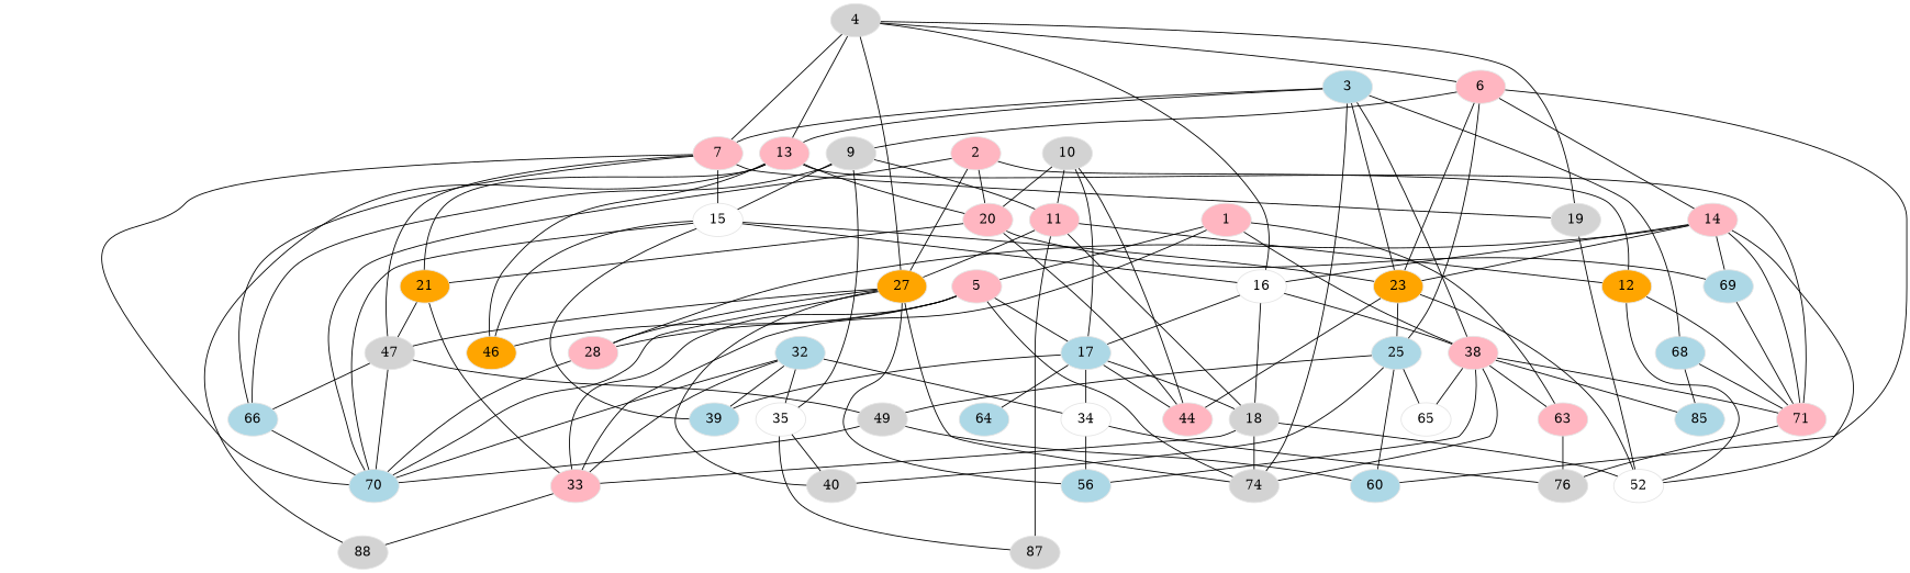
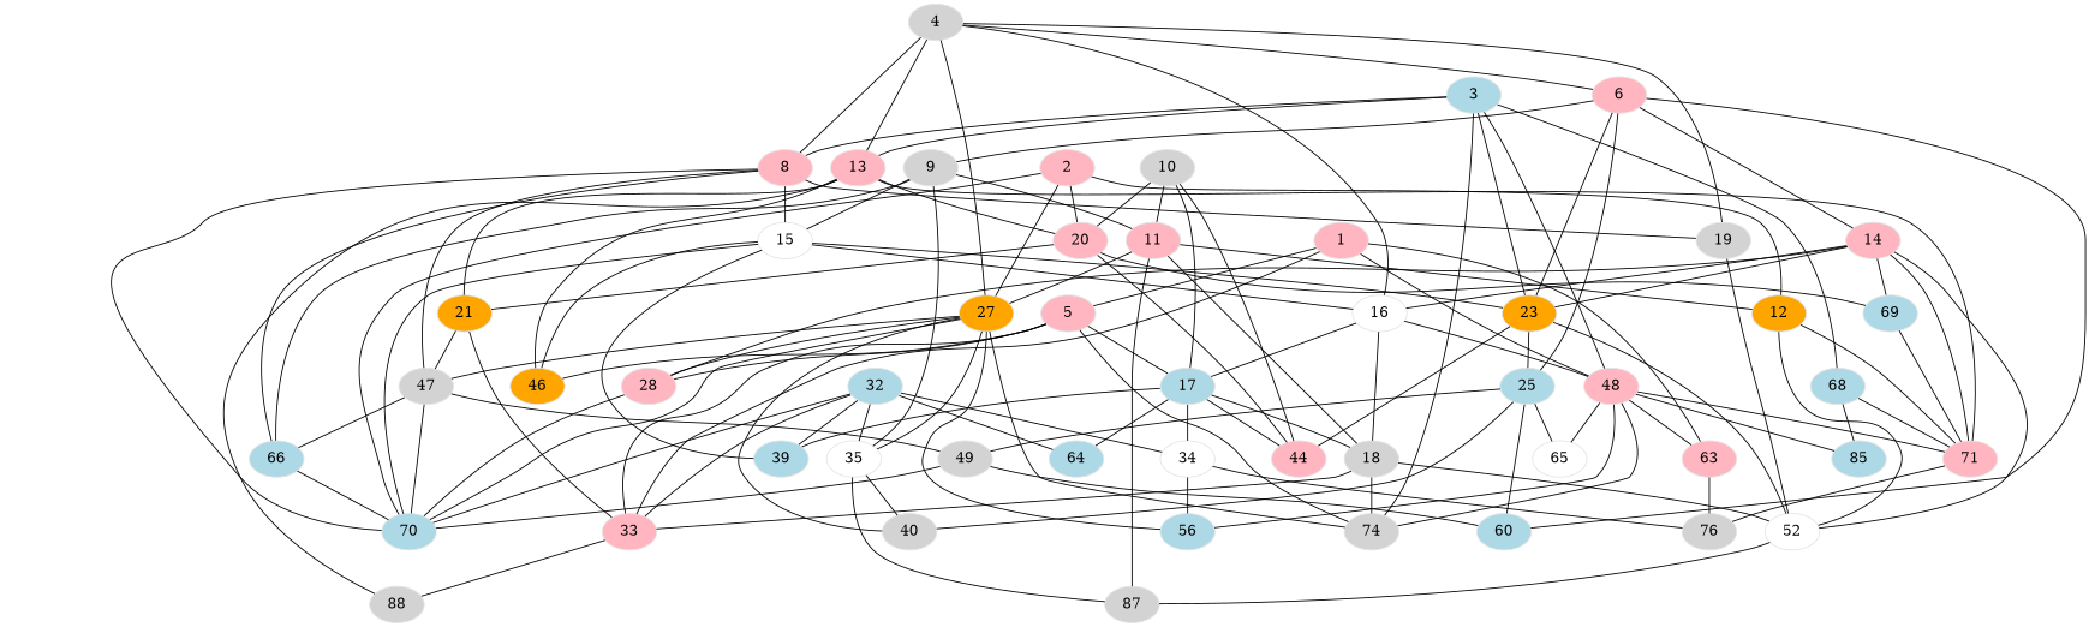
  graph {
    node [color=gray90 fillcolor=lightpink style=filled]
    1 [super="+55"]
    5 [super="+83"]
    33 [super="+84"]
-   38 [super="+54"]
+   38 [super="+54" label=48]
    63
    74 [fillcolor=lightgrey super="+86"]
    17 [fillcolor=lightblue super="+48"]
    28 [super="+29"]
    46 [fillcolor=orange]
    88 [fillcolor=lightgrey]
    71 [super="+75"]
    65 [fillcolor=white]
    56 [fillcolor=lightblue]
    85 [fillcolor=lightblue]
    76 [fillcolor=lightgrey]
    2 [super="+53"]
    12 [fillcolor=orange super="+42"]
    20 [super="+67"]
    27 [fillcolor=orange super="+82"]
    70 [fillcolor=lightblue super="+73"]
    52 [fillcolor=white]
    21 [fillcolor=orange super="+81"]
    44
    69 [fillcolor=lightblue]
    47 [fillcolor=lightgrey super="+51"]
    35 [fillcolor=white super="+78"]
    40 [fillcolor=lightgrey]
    3 [fillcolor=lightblue super="+58"]
-   7 [super="+8"]
+   7 [super="+8" label=8]
    13 [super="+59"]
    23 [fillcolor=orange super="+24"]
    68 [fillcolor=lightblue]
    19 [fillcolor=lightgrey super="+26"]
    15 [fillcolor=white super="+61"]
    66 [fillcolor=lightblue super="+80"]
    25 [fillcolor=lightblue super="+37"]
    4 [fillcolor=lightgrey super="+72"]
    6 [super="+57"]
    16 [fillcolor=white super="+45"]
    9 [fillcolor=lightgrey super="+79"]
    14 [super="+22"]
    60 [fillcolor=lightblue]
    18 [fillcolor=lightgrey super="+50"]
    39 [fillcolor=lightblue]
    34 [fillcolor=white super="+62"]
    64 [fillcolor=lightblue]
    11 [super="+36"]
    49 [fillcolor=lightgrey]
    87 [fillcolor=lightgrey]
    10 [fillcolor=lightgrey super="+41"]
    32 [fillcolor=lightblue super="+43"]
    1 -- 5
    1 -- 33
    1 -- 38
    1 -- 63
    5 -- 33
    5 -- 74
    5 -- 17
    5 -- 28
    5 -- 46
    33 -- 88
    38 -- 63
    38 -- 74
    38 -- 71
    38 -- 65
    38 -- 56
    38 -- 85
    63 -- 76
    17 -- 44
    17 -- 18
    17 -- 39
    17 -- 34
    17 -- 64
    28 -- 70
    71 -- 76
    2 -- 12
    2 -- 20
    2 -- 27
    2 -- 70
    12 -- 71
    12 -- 52
    20 -- 21
    20 -- 44
    20 -- 69
    27 -- 74
    27 -- 28
    27 -- 56
    27 -- 70
    27 -- 47
+   27 -- 35
    27 -- 40
+   52 -- 87
    21 -- 33
    21 -- 47
    69 -- 71
    47 -- 70 [weight=2]
    47 -- 66 [weight=2]
    47 -- 49
    35 -- 40
    35 -- 87
    3 -- 38
    3 -- 74
    3 -- 7
    3 -- 13
    3 -- 23
    3 -- 68
    7 -- 70
    7 -- 47
    7 -- 19
    7 -- 15
    7 -- 66
    13 -- 46
    13 -- 88
    13 -- 71
    13 -- 20
    13 -- 21
    23 -- 52
    23 -- 44
    23 -- 25
    68 -- 71
    68 -- 85
    19 -- 52
    15 -- 46
    15 -- 70
    15 -- 23
    15 -- 16
    15 -- 39
    66 -- 70
    25 -- 65
    25 -- 40
    25 -- 60
    25 -- 49
    4 -- 27
    4 -- 7 [weight=2]
    4 -- 13 [weight=2]
    4 -- 19
    4 -- 6
    4 -- 16
    6 -- 23
    6 -- 25
    6 -- 9
    6 -- 14
    6 -- 60
    16 -- 38
    16 -- 17
    16 -- 18
    9 -- 35
    9 -- 15
    9 -- 66
    9 -- 11
    14 -- 28
    14 -- 71
    14 -- 52
    14 -- 69 [weight=2]
    14 -- 23
    14 -- 16 [weight=2]
    18 -- 33
    18 -- 74
    18 -- 52
    34 -- 56
    34 -- 76
    11 -- 12
    11 -- 27
    11 -- 18
    11 -- 87
    49 -- 70
    49 -- 60
    10 -- 17
    10 -- 20
    10 -- 44
    10 -- 11
    32 -- 33
    32 -- 70
    32 -- 35
    32 -- 39
    32 -- 34
+   32 -- 64
  }
